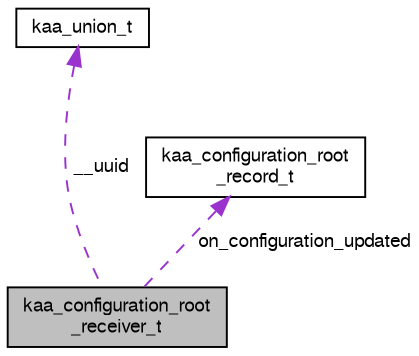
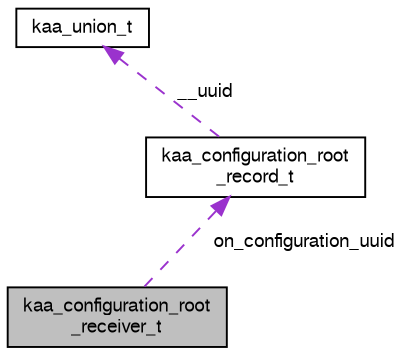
  digraph {
    node [color=black fontname=FreeSans fontsize=10 shape=record]
    edge [color=darkorchid3 dir=back fontname=FreeSans fontsize=10 labelfontname=FreeSans labelfontsize=10 style=dashed]
    n1 [fillcolor=grey75 fontcolor=black height=0.2 label="kaa_configuration_root\l_receiver_t" style=filled width=0.4]
    n2 [height=0.2 label="kaa_configuration_root\l_record_t" width=0.4]
    n3 [height=0.2 label=kaa_union_t width=0.4]
-   n2 -> n1 [label=" on_configuration_updated"]
-   n3 -> n1 [label=" __uuid"]
+   n2 -> n1 [label=" on_configuration_uuid"]
+   n3 -> n2 [label=" __uuid"]
  }
